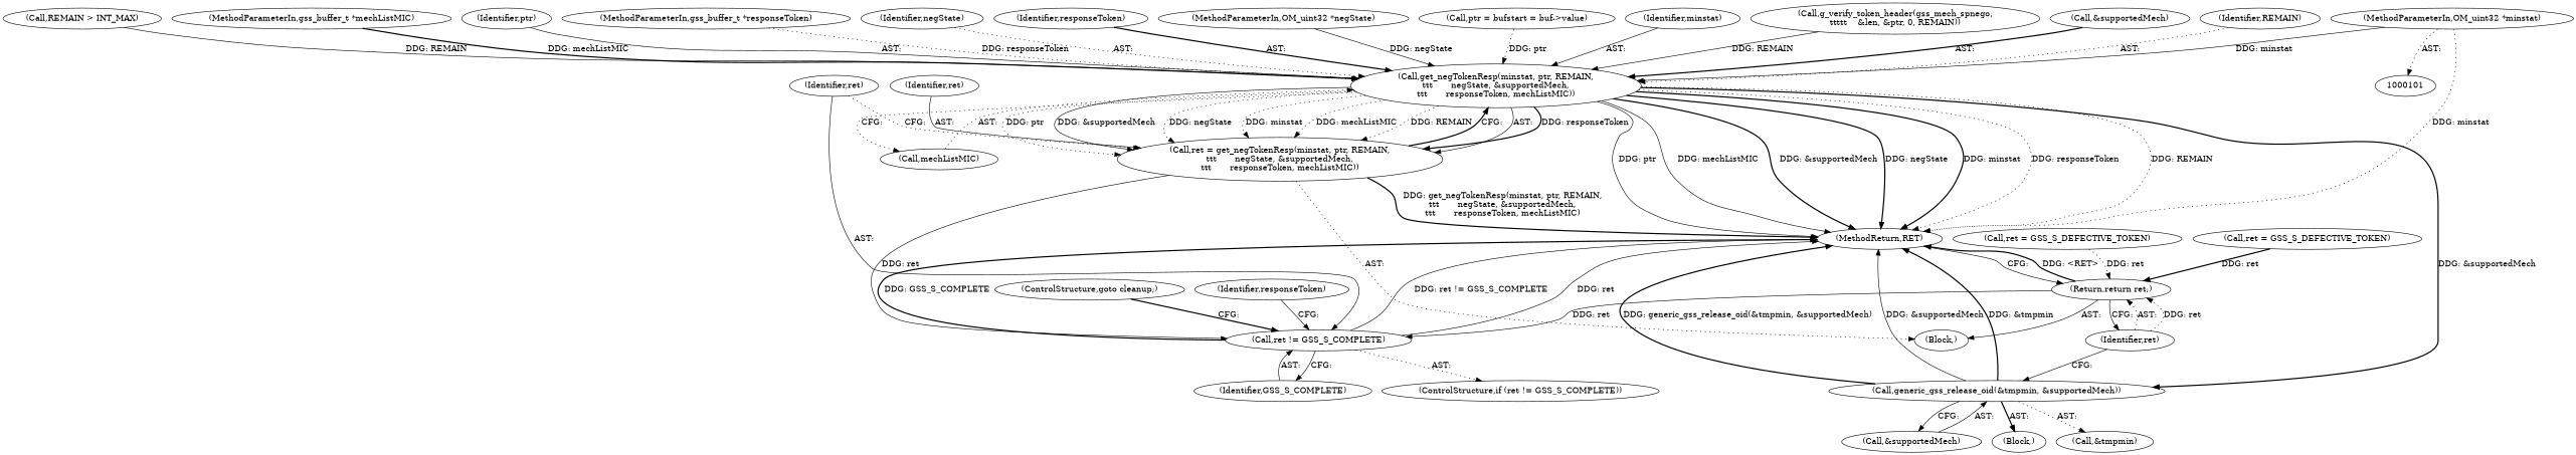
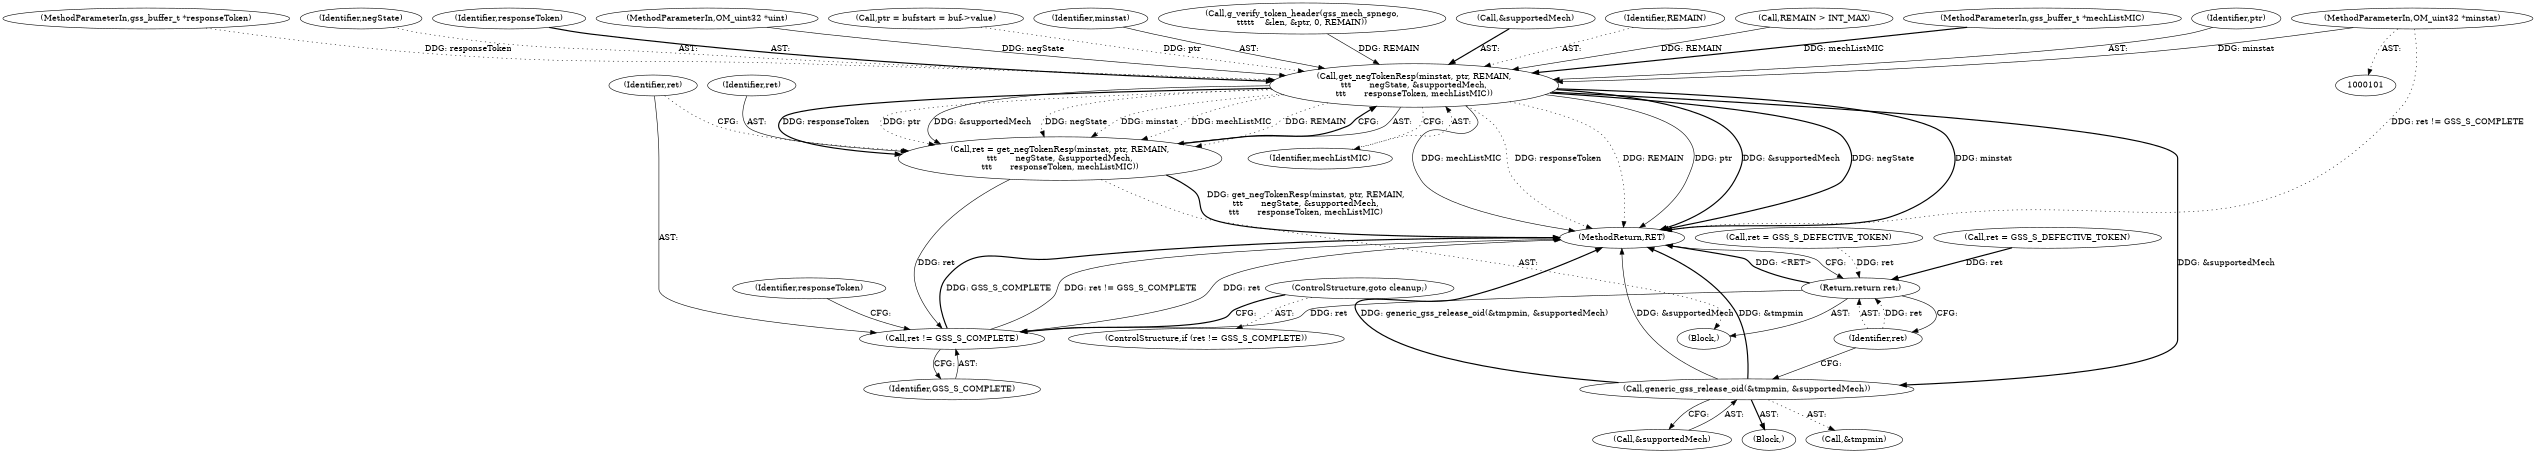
  digraph {
    edge [style=solid]
    n1 [label="(MethodParameterIn,OM_uint32 *minstat)"]
    n2 [label="(Call,get_negTokenResp(minstat, ptr, REMAIN,\n\t\t\t       negState, &supportedMech,\n\t\t\t       responseToken, mechListMIC))"]
    n3 [label="(MethodReturn,RET)"]
    1000101
    n5 [label="(Call,ret = get_negTokenResp(minstat, ptr, REMAIN,\n\t\t\t       negState, &supportedMech,\n\t\t\t       responseToken, mechListMIC))"]
    n6 [label="(Call,generic_gss_release_oid(&tmpmin, &supportedMech))"]
-   n7 [label="(Call,mechListMIC)"]
+   n7 [label="(Identifier,mechListMIC)"]
    n8 [label="(Return,return ret;)"]
    n9 [label="(Call,ret != GSS_S_COMPLETE)"]
    n10 [label="(Block,)"]
    n11 [label="(Call,&supportedMech)"]
    n12 [label="(Block,)"]
    n13 [label="(Call,&tmpmin)"]
    n14 [label="(Identifier,GSS_S_COMPLETE)"]
    n15 [label="(ControlStructure,if (ret != GSS_S_COMPLETE))"]
    n16 [label="(Identifier,ret)"]
    n17 [label="(Call,g_verify_token_header(gss_mech_spnego,\n\t\t\t\t\t    &len, &ptr, 0, REMAIN))"]
    n18 [label="(Call,ret = GSS_S_DEFECTIVE_TOKEN)"]
    n19 [label="(Call,&supportedMech)"]
    n20 [label="(Identifier,REMAIN)"]
    n21 [label="(Call,REMAIN > INT_MAX)"]
    n22 [label="(MethodParameterIn,gss_buffer_t *mechListMIC)"]
    n23 [label="(Identifier,ret)"]
    n24 [label="(Identifier,ptr)"]
    n25 [label="(MethodParameterIn,gss_buffer_t *responseToken)"]
    n26 [label="(Identifier,negState)"]
    n27 [label="(ControlStructure,goto cleanup;)"]
    n28 [label="(Identifier,responseToken)"]
    n29 [label="(Call,ret = GSS_S_DEFECTIVE_TOKEN)"]
-   n30 [label="(MethodParameterIn,OM_uint32 *negState)"]
+   n30 [label="(MethodParameterIn,OM_uint32 *uint)"]
    n31 [label="(Call,ptr = bufstart = buf->value)"]
    n32 [label="(Identifier,minstat)"]
    n33 [label="(Identifier,ret)"]
    n34 [label="(Identifier,responseToken)"]
    n1 -> n2 [label="DDG: minstat"]
-   n1 -> n3 [label="DDG: minstat" style=dotted]
+   n1 -> n3 [label="DDG: ret != GSS_S_COMPLETE" style=dotted]
    n1 -> 1000101 [label="AST: " style=dotted]
    n2 -> n3 [label="DDG: REMAIN" style=dotted]
    n2 -> n3 [label="DDG: ptr"]
    n2 -> n3 [label="DDG: mechListMIC"]
    n2 -> n3 [label="DDG: &supportedMech" style=bold]
    n2 -> n3 [label="DDG: minstat" style=bold]
    n2 -> n3 [label="DDG: responseToken" style=dotted]
    n2 -> n3 [label="DDG: negState" style=bold]
    n2 -> n5 [label="AST: "]
    n2 -> n5 [label="DDG: responseToken" style=bold]
    n2 -> n5 [label="DDG: ptr" style=dotted]
    n2 -> n5 [label="DDG: &supportedMech"]
    n2 -> n5 [label="DDG: negState" style=dotted]
    n2 -> n5 [label="DDG: minstat" style=dotted]
    n2 -> n5 [label="DDG: mechListMIC" style=dotted]
    n2 -> n5 [label="DDG: REMAIN" style=dotted]
    n2 -> n6 [label="DDG: &supportedMech" style=bold]
    n2 -> n7 [label="CFG: " style=dotted]
    n3 -> n8 [label="CFG: "]
    n5 -> n2 [label="CFG: " style=bold]
    n5 -> n3 [label="DDG: get_negTokenResp(minstat, ptr, REMAIN,\n\t\t\t       negState, &supportedMech,\n\t\t\t       responseToken, mechListMIC)" style=bold]
    n5 -> n9 [label="DDG: ret"]
    n5 -> n10 [label="AST: " style=dotted]
    n6 -> n3 [label="DDG: generic_gss_release_oid(&tmpmin, &supportedMech)" style=bold]
    n6 -> n3 [label="DDG: &supportedMech"]
    n6 -> n3 [label="DDG: &tmpmin" style=bold]
    n6 -> n11 [label="CFG: "]
    n6 -> n12 [label="AST: " style=bold]
    n6 -> n13 [label="AST: " style=dotted]
    n7 -> n2 [label="AST: " style=dotted]
    n8 -> n3 [label="DDG: <RET>" style=bold]
    n8 -> n9 [label="DDG: ret"]
    n8 -> n10 [label="AST: "]
    n8 -> n16 [label="CFG: "]
    n9 -> n3 [label="DDG: ret"]
    n9 -> n3 [label="DDG: GSS_S_COMPLETE" style=bold]
    n9 -> n3 [label="DDG: ret != GSS_S_COMPLETE"]
    n9 -> n14 [label="CFG: "]
-   n9 -> n15 [label="AST: " style=dotted]
+   n27 -> n15 [label="AST: " style=dotted]
    n11 -> n6 [label="AST: "]
    n14 -> n9 [label="AST: "]
    n16 -> n6 [label="CFG: "]
    n16 -> n8 [label="AST: " style=dotted]
    n16 -> n8 [label="DDG: ret" style=dotted]
    n17 -> n2 [label="DDG: REMAIN"]
    n18 -> n8 [label="DDG: ret" style=dotted]
    n19 -> n2 [label="AST: " style=bold]
    n20 -> n2 [label="AST: " style=dotted]
    n21 -> n2 [label="DDG: REMAIN"]
    n22 -> n2 [label="DDG: mechListMIC" style=bold]
    n23 -> n5 [label="CFG: " style=dotted]
    n23 -> n9 [label="AST: "]
    n24 -> n2 [label="AST: "]
    n25 -> n2 [label="DDG: responseToken" style=dotted]
    n26 -> n2 [label="AST: " style=dotted]
    n27 -> n9 [label="CFG: " style=bold]
    n28 -> n2 [label="AST: " style=bold]
    n29 -> n8 [label="DDG: ret" style=bold]
    n30 -> n2 [label="DDG: negState"]
    n31 -> n2 [label="DDG: ptr" style=dotted]
    n32 -> n2 [label="AST: "]
    n33 -> n5 [label="AST: "]
    n34 -> n9 [label="CFG: "]
  }
